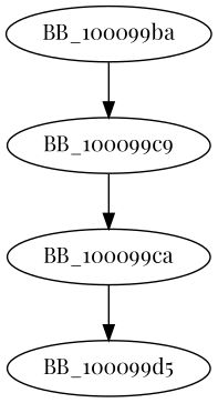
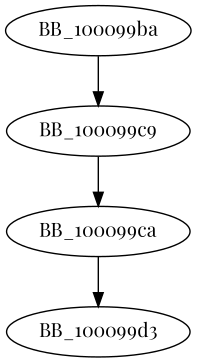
  digraph {
    fontname="Playfair Display"
    node [fontname="Playfair Display"]
    edge [fontname="Playfair Display"]
    n1 [label=BB_100099c9]
    BB_100099ba
    BB_100099ca
-   BB_100099d5
+   BB_100099d5 [label=BB_100099d3]
    n1 -> BB_100099ca
    BB_100099ba -> n1
    BB_100099ca -> BB_100099d5
  }
